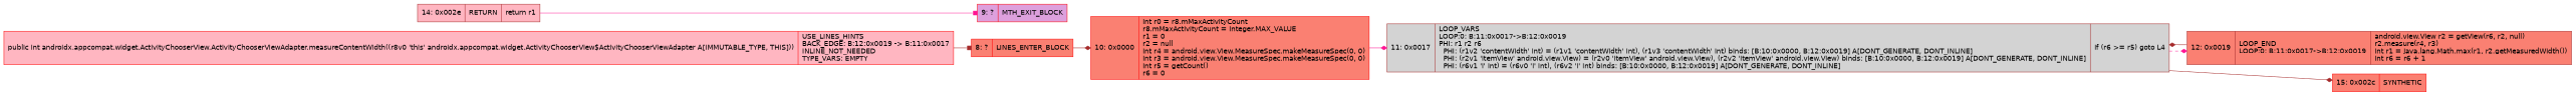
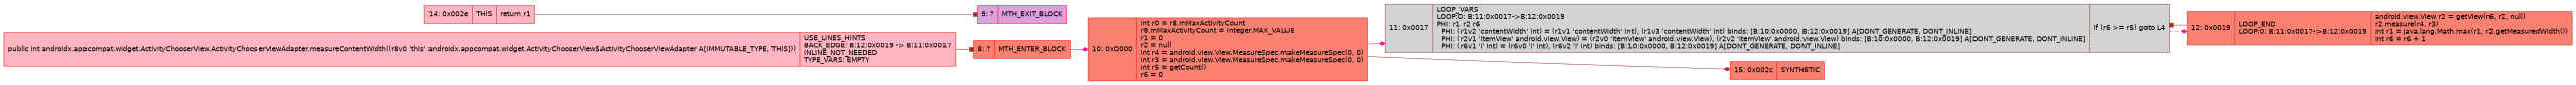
  digraph {
    fontname="DejaVu Sans"
    rankdir=LR
    node [color=red fillcolor=salmon fontname="DejaVu Sans" shape=record style=filled]
    edge [arrowhead=diamond color=brown fontname="DejaVu Sans"]
-   n1 [label="{8\:\ ?|LINES_ENTER_BLOCK\l}"]
+   n1 [label="{8\:\ ?|MTH_ENTER_BLOCK\l}"]
    n2 [label="{10\:\ 0x0000|int r0 = r8.mMaxActivityCount\lr8.mMaxActivityCount = Integer.MAX_VALUE\lr1 = 0\lr2 = null\lint r4 = android.view.View.MeasureSpec.makeMeasureSpec(0, 0)\lint r3 = android.view.View.MeasureSpec.makeMeasureSpec(0, 0)\lint r5 = getCount()\lr6 = 0\l}"]
    n3 [color=brown fillcolor=lightgrey label="{11\:\ 0x0017|LOOP_VARS\lLOOP:0: B:11:0x0017\-\>B:12:0x0019\lPHI: r1 r2 r6 \l  PHI: (r1v2 'contentWidth' int) = (r1v1 'contentWidth' int), (r1v3 'contentWidth' int) binds: [B:10:0x0000, B:12:0x0019] A[DONT_GENERATE, DONT_INLINE]\l  PHI: (r2v1 'itemView' android.view.View) = (r2v0 'itemView' android.view.View), (r2v2 'itemView' android.view.View) binds: [B:10:0x0000, B:12:0x0019] A[DONT_GENERATE, DONT_INLINE]\l  PHI: (r6v1 'i' int) = (r6v0 'i' int), (r6v2 'i' int) binds: [B:10:0x0000, B:12:0x0019] A[DONT_GENERATE, DONT_INLINE]\l|if (r6 \>= r5) goto L4\l}"]
    n4 [color=brown label="{12\:\ 0x0019|LOOP_END\lLOOP:0: B:11:0x0017\-\>B:12:0x0019\l|android.view.View r2 = getView(r6, r2, null)\lr2.measure(r4, r3)\lint r1 = java.lang.Math.max(r1, r2.getMeasuredWidth())\lint r6 = r6 + 1\l}"]
    n5 [label="{15\:\ 0x002c|SYNTHETIC\l}"]
-   n6 [color=brown fillcolor=lightpink label="{14\:\ 0x002e|RETURN\l|return r1\l}"]
+   n6 [color=brown fillcolor=lightpink label="{14\:\ 0x002e|THIS\l|return r1\l}"]
    n7 [fillcolor=plum label="{9\:\ ?|MTH_EXIT_BLOCK\l}"]
    n8 [fillcolor=lightpink label="{public int androidx.appcompat.widget.ActivityChooserView.ActivityChooserViewAdapter.measureContentWidth((r8v0 'this' androidx.appcompat.widget.ActivityChooserView$ActivityChooserViewAdapter A[IMMUTABLE_TYPE, THIS]))  | USE_LINES_HINTS\lBACK_EDGE: B:12:0x0019 \-\> B:11:0x0017\lINLINE_NOT_NEEDED\lTYPE_VARS: EMPTY\l}"]
-   n1 -> n2
+   n1 -> n2 [color=deeppink]
    n2 -> n3 [color=deeppink]
    n3 -> n4 [color=deeppink style=dashed]
-   n3 -> n5
-   n4 -> n3
-   n6 -> n7 [arrowhead=box color=deeppink]
+   n2 -> n5
+   n4 -> n3 [arrowhead=box]
+   n6 -> n7 [arrowhead=box]
    n8 -> n1 [arrowhead=box]
  }
